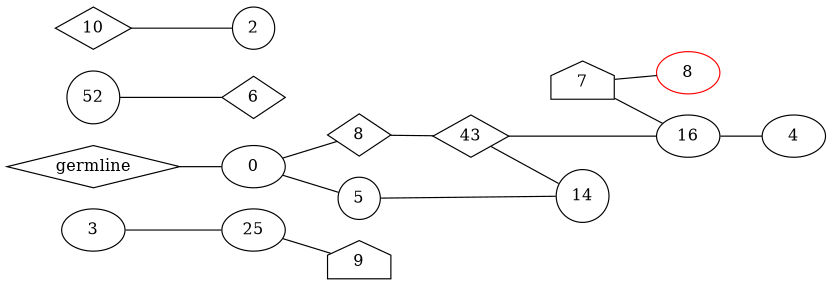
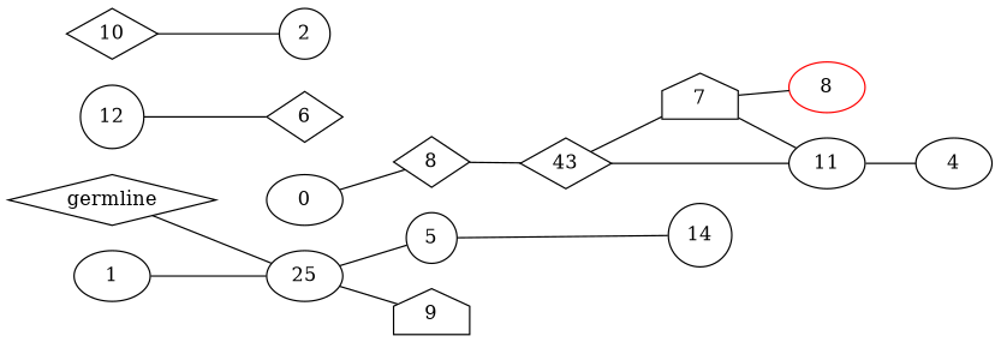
  graph {
    rankdir=LR
    splines=line
    node [shape=ellipse]
    n1 [label=germline shape=diamond]
    n2 [label=0]
    n3 [label=8 shape=diamond]
    n4 [label=5 shape=circle]
    n5 [label=43 shape=diamond]
    n6 [label=14 shape=circle]
    n7 [label=7 shape=house]
-   n8 [label=16]
+   n8 [label=11]
    n9 [color=red label=8]
    n10 [label=4]
-   n11 [label=3]
+   n11 [label=1]
    n12 [label=25]
    n13 [label=9 shape=house]
-   n14 [label=52 shape=circle]
+   n14 [label=12 shape=circle]
    n15 [label=6 shape=diamond]
    n16 [label=10 shape=diamond]
    n17 [label=2 shape=circle]
-   n1 -- n2
+   n1 -- n12
    n2 -- n3
-   n2 -- n4
+   n12 -- n4
    n3 -- n5
    n4 -- n6
-   n5 -- n6
+   n5 -- n7
    n5 -- n8
    n7 -- n8
    n7 -- n9
    n8 -- n10
    n11 -- n12
    n12 -- n13
    n14 -- n15
    n16 -- n17
  }
